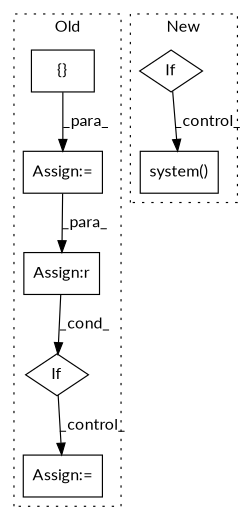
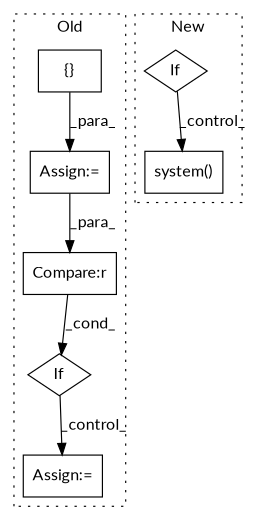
  digraph {
    fontname=Lato
    node [a=68 l=3 shape=box fontname=Lato]
    edge [fontname=Lato]
    n1 [a=95 l="1,32" label="{}" s="599,975"]
    n2 [label="Assign:=" s=596]
    n3 [a=96 label=If s=1051 shape=diamond]
-   n4 [a=40 l=9 label="Assign:r" s=1054]
+   n4 [a=40 l=9 label="Compare:r" s=1054]
    n5 [label="Assign:=" s=1078]
    n6 [a=75 l=17 label="system()" s=1340]
    n7 [a=96 label=If s=623 shape=diamond]
    subgraph cluster_1 {
      label=Old
      style=dotted
      n1
      n2
      n3
      n4
      n5
    }
    subgraph cluster_2 {
      label=New
      style=dotted
      n6
      n7
    }
    n1 -> n2 [label=_para_]
    n2 -> n4 [label=_para_]
    n3 -> n5 [label=_control_]
    n4 -> n3 [label=_cond_]
    n7 -> n6 [label=_control_]
  }
